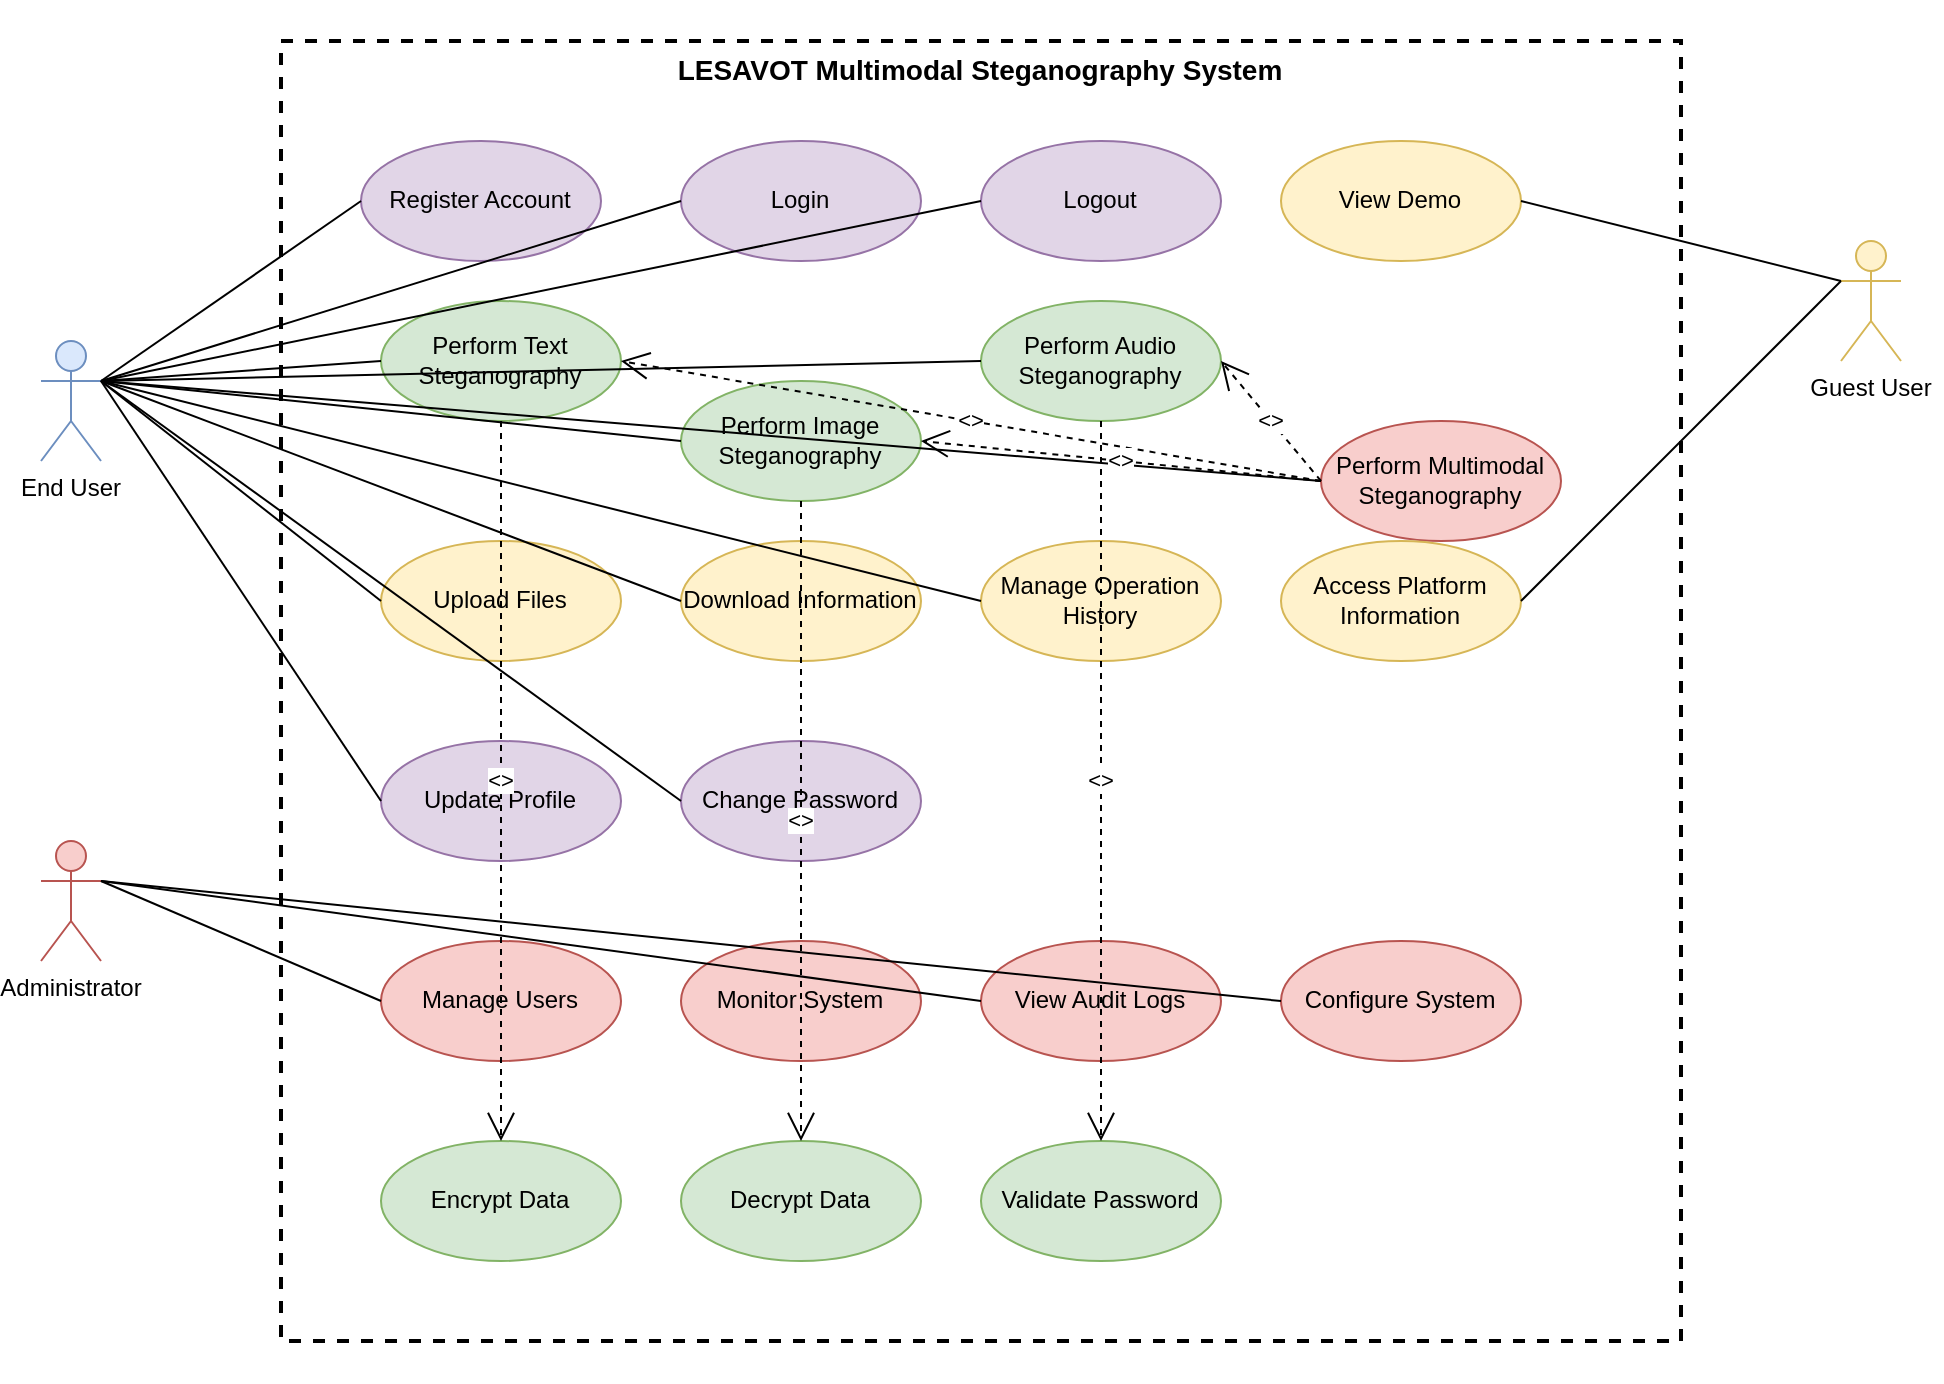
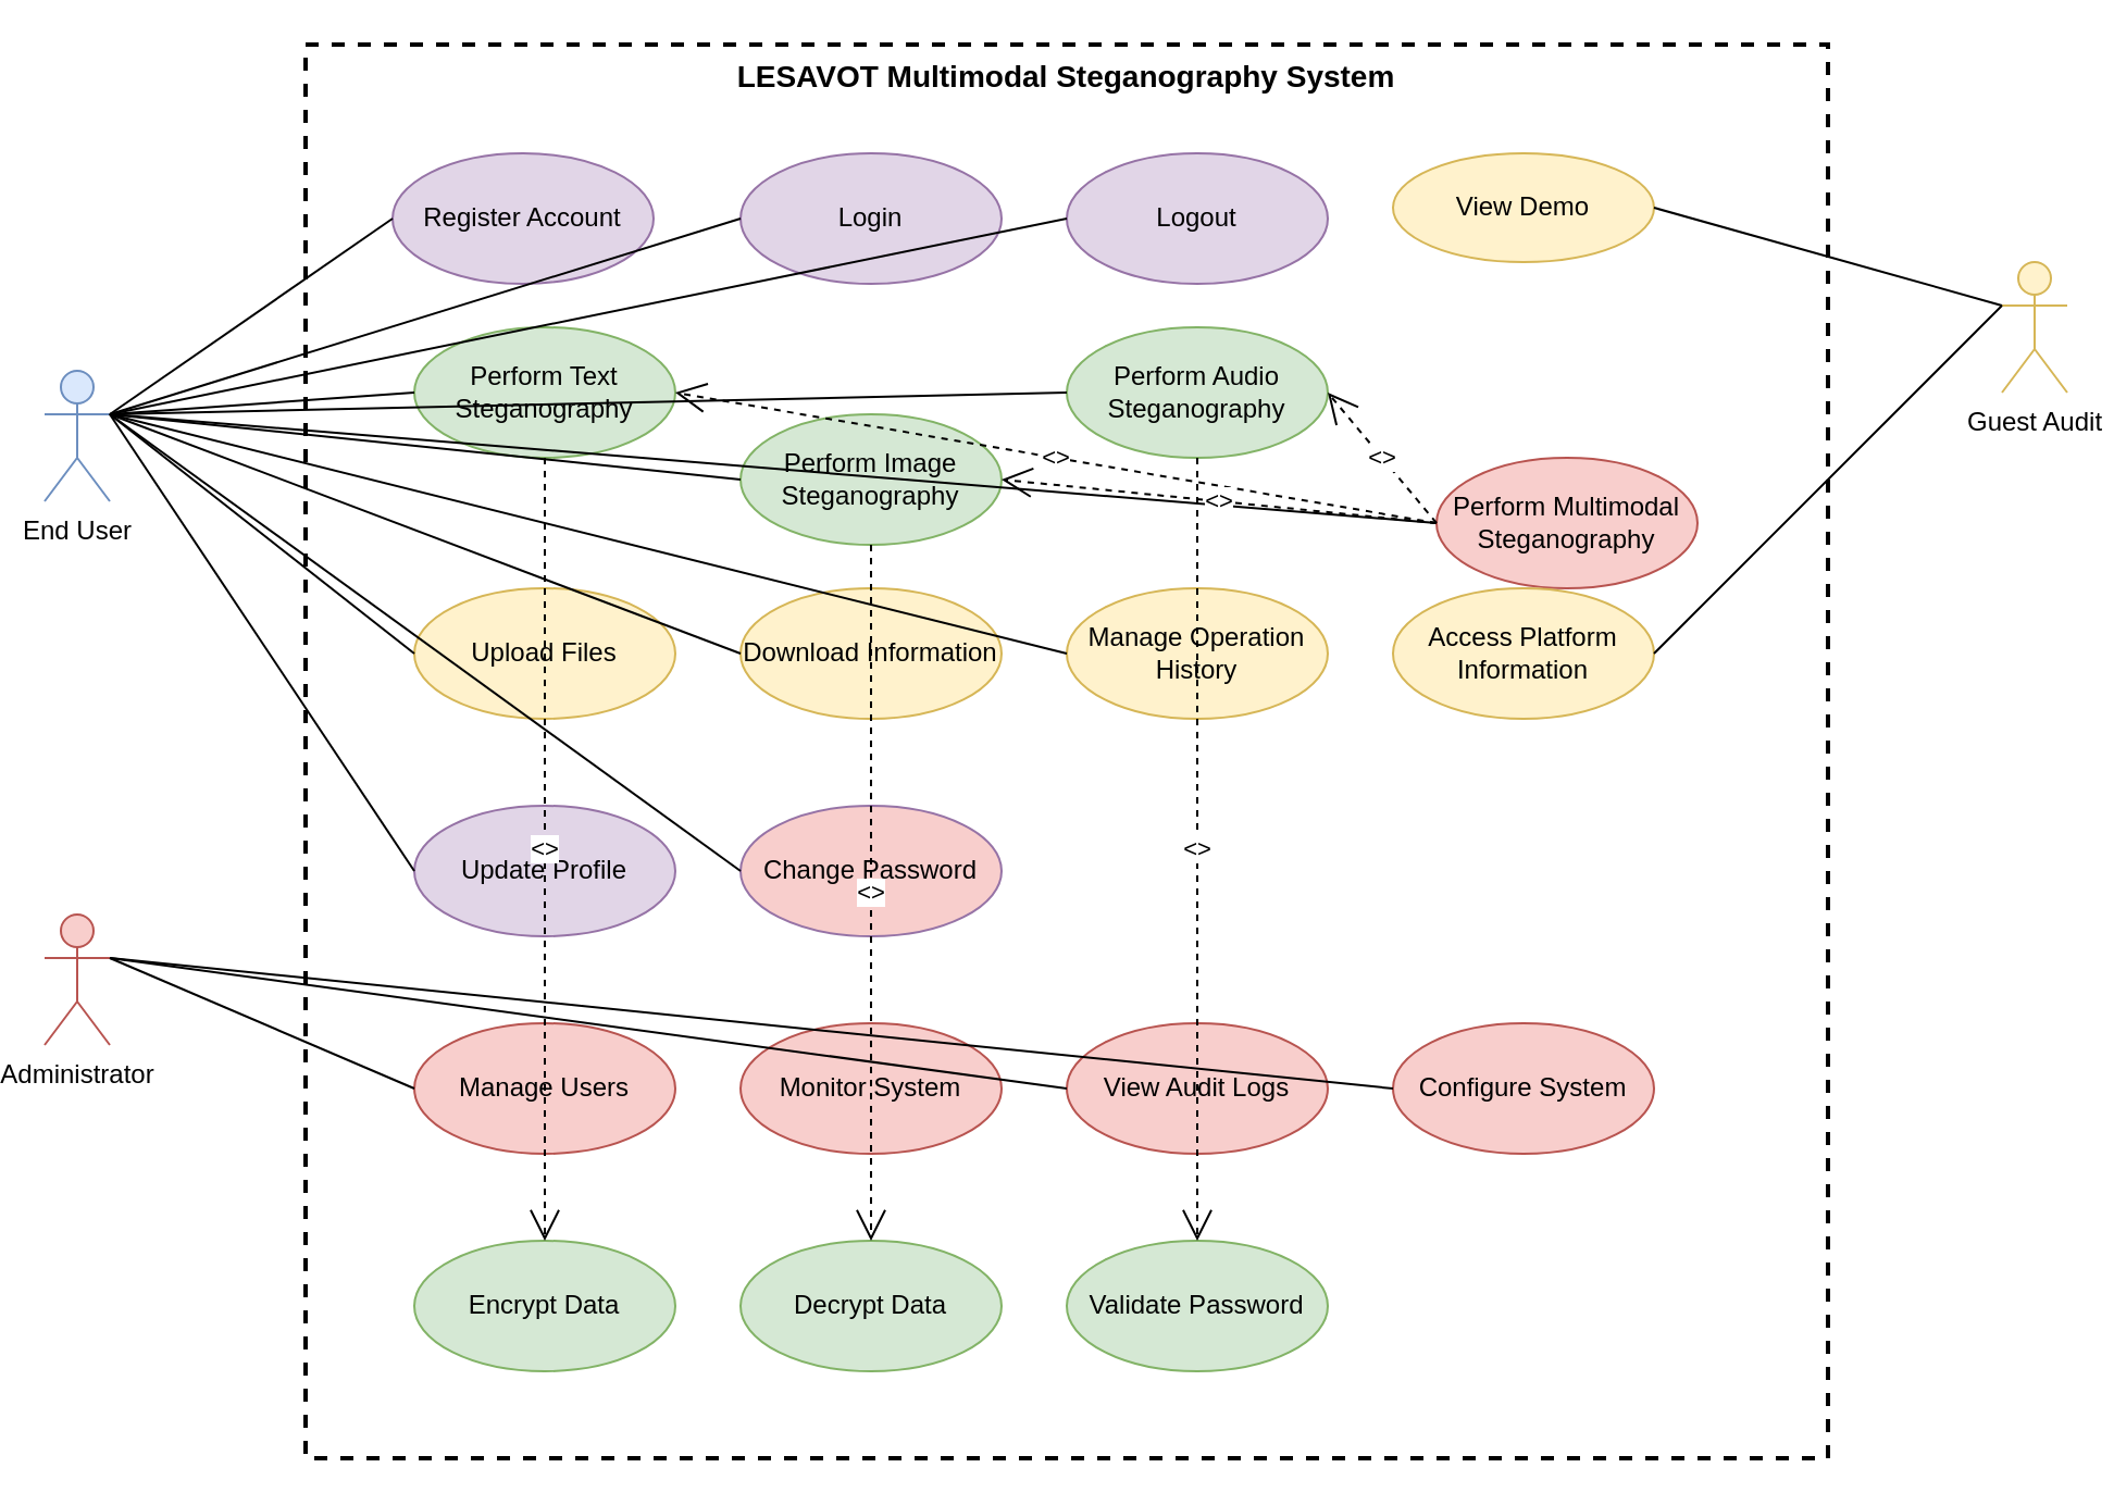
  <mxCell id="0" />
  <mxCell id="1" parent="0" />
  <mxCell id="2" value="LESAVOT Multimodal Steganography System" style="rounded=0;whiteSpace=wrap;html=1;fillColor=none;strokeColor=#000000;strokeWidth=2;dashed=1;verticalAlign=top;fontSize=14;fontStyle=1;" parent="1" vertex="1"><mxGeometry x="140" y="20" width="700" height="650" as="geometry" /></mxCell>
  <mxCell id="3" value="End User" style="shape=umlActor;verticalLabelPosition=bottom;verticalAlign=top;html=1;outlineConnect=0;fillColor=#dae8fc;strokeColor=#6c8ebf;" parent="1" vertex="1"><mxGeometry x="20" y="170" width="30" height="60" as="geometry" /></mxCell>
  <mxCell id="4" value="Administrator" style="shape=umlActor;verticalLabelPosition=bottom;verticalAlign=top;html=1;outlineConnect=0;fillColor=#f8cecc;strokeColor=#b85450;" parent="1" vertex="1"><mxGeometry x="20" y="420" width="30" height="60" as="geometry" /></mxCell>
- <mxCell id="5" value="Guest User" style="shape=umlActor;verticalLabelPosition=bottom;verticalAlign=top;html=1;outlineConnect=0;fillColor=#fff2cc;strokeColor=#d6b656;" parent="1" vertex="1"><mxGeometry x="920" y="120" width="30" height="60" as="geometry" /></mxCell>
+ <mxCell id="5" value="Guest Audit" style="shape=umlActor;verticalLabelPosition=bottom;verticalAlign=top;html=1;outlineConnect=0;fillColor=#fff2cc;strokeColor=#d6b656;" parent="1" vertex="1"><mxGeometry x="920" y="120" width="30" height="60" as="geometry" /></mxCell>
  <mxCell id="6" value="Register Account" style="ellipse;whiteSpace=wrap;html=1;fillColor=#e1d5e7;strokeColor=#9673a6;" parent="1" vertex="1"><mxGeometry x="180" y="70" width="120" height="60" as="geometry" /></mxCell>
  <mxCell id="7" value="Login" style="ellipse;whiteSpace=wrap;html=1;fillColor=#e1d5e7;strokeColor=#9673a6;" parent="1" vertex="1"><mxGeometry x="340" y="70" width="120" height="60" as="geometry" /></mxCell>
  <mxCell id="8" value="Logout" style="ellipse;whiteSpace=wrap;html=1;fillColor=#e1d5e7;strokeColor=#9673a6;" parent="1" vertex="1"><mxGeometry x="490" y="70" width="120" height="60" as="geometry" /></mxCell>
  <mxCell id="9" value="Perform Text&#10;Steganography" style="ellipse;whiteSpace=wrap;html=1;fillColor=#d5e8d4;strokeColor=#82b366;" parent="1" vertex="1"><mxGeometry x="190" y="150" width="120" height="60" as="geometry" /></mxCell>
  <mxCell id="10" value="Perform Image&#10;Steganography" style="ellipse;whiteSpace=wrap;html=1;fillColor=#d5e8d4;strokeColor=#82b366;" parent="1" vertex="1"><mxGeometry x="340" y="190" width="120" height="60" as="geometry" /></mxCell>
  <mxCell id="11" value="Perform Audio&#10;Steganography" style="ellipse;whiteSpace=wrap;html=1;fillColor=#d5e8d4;strokeColor=#82b366;" parent="1" vertex="1"><mxGeometry x="490" y="150" width="120" height="60" as="geometry" /></mxCell>
  <mxCell id="12" value="Perform Multimodal&#10;Steganography" style="ellipse;whiteSpace=wrap;html=1;fillColor=#f8cecc;strokeColor=#b85450;" parent="1" vertex="1"><mxGeometry x="660" y="210" width="120" height="60" as="geometry" /></mxCell>
  <mxCell id="13" value="Upload Files" style="ellipse;whiteSpace=wrap;html=1;fillColor=#fff2cc;strokeColor=#d6b656;" parent="1" vertex="1"><mxGeometry x="190" y="270" width="120" height="60" as="geometry" /></mxCell>
  <mxCell id="14" value="Download Information" style="ellipse;whiteSpace=wrap;html=1;fillColor=#fff2cc;strokeColor=#d6b656;" parent="1" vertex="1"><mxGeometry x="340" y="270" width="120" height="60" as="geometry" /></mxCell>
  <mxCell id="15" value="Manage Operation&#10;History" style="ellipse;whiteSpace=wrap;html=1;fillColor=#fff2cc;strokeColor=#d6b656;" parent="1" vertex="1"><mxGeometry x="490" y="270" width="120" height="60" as="geometry" /></mxCell>
  <mxCell id="16" value="Update Profile" style="ellipse;whiteSpace=wrap;html=1;fillColor=#e1d5e7;strokeColor=#9673a6;" parent="1" vertex="1"><mxGeometry x="190" y="370" width="120" height="60" as="geometry" /></mxCell>
- <mxCell id="17" value="Change Password" style="ellipse;whiteSpace=wrap;html=1;fillColor=#e1d5e7;strokeColor=#9673a6;" parent="1" vertex="1"><mxGeometry x="340" y="370" width="120" height="60" as="geometry" /></mxCell>
+ <mxCell id="17" value="Change Password" style="ellipse;whiteSpace=wrap;html=1;fillColor=#f8cecc;strokeColor=#9673a6;" parent="1" vertex="1"><mxGeometry x="340" y="370" width="120" height="60" as="geometry" /></mxCell>
  <mxCell id="18" value="Manage Users" style="ellipse;whiteSpace=wrap;html=1;fillColor=#f8cecc;strokeColor=#b85450;" parent="1" vertex="1"><mxGeometry x="190" y="470" width="120" height="60" as="geometry" /></mxCell>
  <mxCell id="19" value="Monitor System" style="ellipse;whiteSpace=wrap;html=1;fillColor=#f8cecc;strokeColor=#b85450;" parent="1" vertex="1"><mxGeometry x="340" y="470" width="120" height="60" as="geometry" /></mxCell>
  <mxCell id="20" value="View Audit Logs" style="ellipse;whiteSpace=wrap;html=1;fillColor=#f8cecc;strokeColor=#b85450;" parent="1" vertex="1"><mxGeometry x="490" y="470" width="120" height="60" as="geometry" /></mxCell>
  <mxCell id="21" value="Configure System" style="ellipse;whiteSpace=wrap;html=1;fillColor=#f8cecc;strokeColor=#b85450;" parent="1" vertex="1"><mxGeometry x="640" y="470" width="120" height="60" as="geometry" /></mxCell>
- <mxCell id="22" value="View Demo" style="ellipse;whiteSpace=wrap;html=1;fillColor=#fff2cc;strokeColor=#d6b656;" parent="1" vertex="1"><mxGeometry x="640" y="70" width="120" height="60" as="geometry" /></mxCell>
+ <mxCell id="22" value="View Demo" style="ellipse;whiteSpace=wrap;html=1;fillColor=#fff2cc;strokeColor=#d6b656;" parent="1" vertex="1"><mxGeometry x="640" y="70" width="120" height="50" as="geometry" /></mxCell>
  <mxCell id="23" value="Access Platform&#10;Information" style="ellipse;whiteSpace=wrap;html=1;fillColor=#fff2cc;strokeColor=#d6b656;" parent="1" vertex="1"><mxGeometry x="640" y="270" width="120" height="60" as="geometry" /></mxCell>
  <mxCell id="24" value="Encrypt Data" style="ellipse;whiteSpace=wrap;html=1;fillColor=#d5e8d4;strokeColor=#82b366;" parent="1" vertex="1"><mxGeometry x="190" y="570" width="120" height="60" as="geometry" /></mxCell>
  <mxCell id="25" value="Decrypt Data" style="ellipse;whiteSpace=wrap;html=1;fillColor=#d5e8d4;strokeColor=#82b366;" parent="1" vertex="1"><mxGeometry x="340" y="570" width="120" height="60" as="geometry" /></mxCell>
  <mxCell id="26" value="Validate Password" style="ellipse;whiteSpace=wrap;html=1;fillColor=#d5e8d4;strokeColor=#82b366;" parent="1" vertex="1"><mxGeometry x="490" y="570" width="120" height="60" as="geometry" /></mxCell>
  <mxCell id="27" value="" style="endArrow=none;html=1;rounded=0;exitX=1;exitY=0.333;exitDx=0;exitDy=0;exitPerimeter=0;entryX=0;entryY=0.5;entryDx=0;entryDy=0;" parent="1" source="3" target="6" edge="1"><mxGeometry width="50" height="50" relative="1" as="geometry"><mxPoint x="60" y="190" as="sourcePoint" /><mxPoint x="180" y="100" as="targetPoint" /></mxGeometry></mxCell>
  <mxCell id="28" value="" style="endArrow=none;html=1;rounded=0;exitX=1;exitY=0.333;exitDx=0;exitDy=0;exitPerimeter=0;entryX=0;entryY=0.5;entryDx=0;entryDy=0;" parent="1" source="3" target="7" edge="1"><mxGeometry width="50" height="50" relative="1" as="geometry"><mxPoint x="60" y="190" as="sourcePoint" /><mxPoint x="330" y="100" as="targetPoint" /></mxGeometry></mxCell>
  <mxCell id="29" value="" style="endArrow=none;html=1;rounded=0;exitX=1;exitY=0.333;exitDx=0;exitDy=0;exitPerimeter=0;entryX=0;entryY=0.5;entryDx=0;entryDy=0;" parent="1" source="3" target="8" edge="1"><mxGeometry width="50" height="50" relative="1" as="geometry"><mxPoint x="60" y="190" as="sourcePoint" /><mxPoint x="480" y="100" as="targetPoint" /></mxGeometry></mxCell>
  <mxCell id="30" value="" style="endArrow=none;html=1;rounded=0;exitX=1;exitY=0.333;exitDx=0;exitDy=0;exitPerimeter=0;entryX=0;entryY=0.5;entryDx=0;entryDy=0;" parent="1" source="3" target="9" edge="1"><mxGeometry width="50" height="50" relative="1" as="geometry"><mxPoint x="60" y="190" as="sourcePoint" /><mxPoint x="180" y="200" as="targetPoint" /></mxGeometry></mxCell>
  <mxCell id="31" value="" style="endArrow=none;html=1;rounded=0;exitX=1;exitY=0.333;exitDx=0;exitDy=0;exitPerimeter=0;entryX=0;entryY=0.5;entryDx=0;entryDy=0;" parent="1" source="3" target="10" edge="1"><mxGeometry width="50" height="50" relative="1" as="geometry"><mxPoint x="60" y="190" as="sourcePoint" /><mxPoint x="330" y="200" as="targetPoint" /></mxGeometry></mxCell>
  <mxCell id="32" value="" style="endArrow=none;html=1;rounded=0;exitX=1;exitY=0.333;exitDx=0;exitDy=0;exitPerimeter=0;entryX=0;entryY=0.5;entryDx=0;entryDy=0;" parent="1" source="3" target="11" edge="1"><mxGeometry width="50" height="50" relative="1" as="geometry"><mxPoint x="60" y="190" as="sourcePoint" /><mxPoint x="480" y="200" as="targetPoint" /></mxGeometry></mxCell>
  <mxCell id="33" value="" style="endArrow=none;html=1;rounded=0;exitX=1;exitY=0.333;exitDx=0;exitDy=0;exitPerimeter=0;entryX=0;entryY=0.5;entryDx=0;entryDy=0;" parent="1" source="3" target="12" edge="1"><mxGeometry width="50" height="50" relative="1" as="geometry"><mxPoint x="60" y="190" as="sourcePoint" /><mxPoint x="630" y="200" as="targetPoint" /></mxGeometry></mxCell>
  <mxCell id="34" value="" style="endArrow=none;html=1;rounded=0;exitX=1;exitY=0.333;exitDx=0;exitDy=0;exitPerimeter=0;entryX=0;entryY=0.5;entryDx=0;entryDy=0;" parent="1" source="3" target="13" edge="1"><mxGeometry width="50" height="50" relative="1" as="geometry"><mxPoint x="60" y="190" as="sourcePoint" /><mxPoint x="180" y="300" as="targetPoint" /></mxGeometry></mxCell>
  <mxCell id="35" value="" style="endArrow=none;html=1;rounded=0;exitX=1;exitY=0.333;exitDx=0;exitDy=0;exitPerimeter=0;entryX=0;entryY=0.5;entryDx=0;entryDy=0;" parent="1" source="3" target="14" edge="1"><mxGeometry width="50" height="50" relative="1" as="geometry"><mxPoint x="60" y="190" as="sourcePoint" /><mxPoint x="330" y="300" as="targetPoint" /></mxGeometry></mxCell>
  <mxCell id="36" value="" style="endArrow=none;html=1;rounded=0;exitX=1;exitY=0.333;exitDx=0;exitDy=0;exitPerimeter=0;entryX=0;entryY=0.5;entryDx=0;entryDy=0;" parent="1" source="3" target="15" edge="1"><mxGeometry width="50" height="50" relative="1" as="geometry"><mxPoint x="60" y="190" as="sourcePoint" /><mxPoint x="480" y="300" as="targetPoint" /></mxGeometry></mxCell>
  <mxCell id="37" value="" style="endArrow=none;html=1;rounded=0;exitX=1;exitY=0.333;exitDx=0;exitDy=0;exitPerimeter=0;entryX=0;entryY=0.5;entryDx=0;entryDy=0;" parent="1" source="3" target="16" edge="1"><mxGeometry width="50" height="50" relative="1" as="geometry"><mxPoint x="60" y="190" as="sourcePoint" /><mxPoint x="180" y="400" as="targetPoint" /></mxGeometry></mxCell>
  <mxCell id="38" value="" style="endArrow=none;html=1;rounded=0;exitX=1;exitY=0.333;exitDx=0;exitDy=0;exitPerimeter=0;entryX=0;entryY=0.5;entryDx=0;entryDy=0;" parent="1" source="3" target="17" edge="1"><mxGeometry width="50" height="50" relative="1" as="geometry"><mxPoint x="60" y="190" as="sourcePoint" /><mxPoint x="330" y="400" as="targetPoint" /></mxGeometry></mxCell>
  <mxCell id="39" value="" style="endArrow=none;html=1;rounded=0;exitX=1;exitY=0.333;exitDx=0;exitDy=0;exitPerimeter=0;entryX=0;entryY=0.5;entryDx=0;entryDy=0;" parent="1" source="4" target="18" edge="1"><mxGeometry width="50" height="50" relative="1" as="geometry"><mxPoint x="60" y="440" as="sourcePoint" /><mxPoint x="180" y="500" as="targetPoint" /></mxGeometry></mxCell>
  <mxCell id="40" value="" style="endArrow=none;html=1;rounded=0;exitX=1;exitY=0.333;exitDx=0;exitDy=0;exitPerimeter=0;entryX=0;entryY=0.5;entryDx=0;entryDy=0;" parent="1" source="4" target="20" edge="1"><mxGeometry width="50" height="50" relative="1" as="geometry"><mxPoint x="60" y="440" as="sourcePoint" /><mxPoint x="480" y="500" as="targetPoint" /></mxGeometry></mxCell>
  <mxCell id="41" value="" style="endArrow=none;html=1;rounded=0;exitX=1;exitY=0.333;exitDx=0;exitDy=0;exitPerimeter=0;entryX=0;entryY=0.5;entryDx=0;entryDy=0;" parent="1" source="4" target="21" edge="1"><mxGeometry width="50" height="50" relative="1" as="geometry"><mxPoint x="60" y="440" as="sourcePoint" /><mxPoint x="630" y="500" as="targetPoint" /></mxGeometry></mxCell>
  <mxCell id="42" value="" style="endArrow=none;html=1;rounded=0;exitX=0;exitY=0.333;exitDx=0;exitDy=0;exitPerimeter=0;entryX=1;entryY=0.5;entryDx=0;entryDy=0;" parent="1" source="5" target="22" edge="1"><mxGeometry width="50" height="50" relative="1" as="geometry"><mxPoint x="910" y="140" as="sourcePoint" /><mxPoint x="770" y="100" as="targetPoint" /></mxGeometry></mxCell>
  <mxCell id="43" value="" style="endArrow=none;html=1;rounded=0;exitX=0;exitY=0.333;exitDx=0;exitDy=0;exitPerimeter=0;entryX=1;entryY=0.5;entryDx=0;entryDy=0;" parent="1" source="5" target="23" edge="1"><mxGeometry width="50" height="50" relative="1" as="geometry"><mxPoint x="910" y="140" as="sourcePoint" /><mxPoint x="770" y="300" as="targetPoint" /></mxGeometry></mxCell>
  <mxCell id="44" value="&lt;&lt;include&gt;&gt;" style="endArrow=open;endSize=12;dashed=1;html=1;rounded=0;exitX=0.5;exitY=1;exitDx=0;exitDy=0;entryX=0.5;entryY=0;entryDx=0;entryDy=0;" parent="1" source="9" target="24" edge="1"><mxGeometry width="160" relative="1" as="geometry"><mxPoint x="250" y="240" as="sourcePoint" /><mxPoint x="250" y="560" as="targetPoint" /><Array as="points"><mxPoint x="250" y="470" /></Array></mxGeometry></mxCell>
  <mxCell id="45" value="&lt;&lt;include&gt;&gt;" style="endArrow=open;endSize=12;dashed=1;html=1;rounded=0;exitX=0.5;exitY=1;exitDx=0;exitDy=0;entryX=0.5;entryY=0;entryDx=0;entryDy=0;" parent="1" source="10" target="25" edge="1"><mxGeometry width="160" relative="1" as="geometry"><mxPoint x="400" y="240" as="sourcePoint" /><mxPoint x="400" y="560" as="targetPoint" /><Array as="points"><mxPoint x="400" y="470" /></Array></mxGeometry></mxCell>
  <mxCell id="46" value="&lt;&lt;include&gt;&gt;" style="endArrow=open;endSize=12;dashed=1;html=1;rounded=0;exitX=0.5;exitY=1;exitDx=0;exitDy=0;entryX=0.5;entryY=0;entryDx=0;entryDy=0;" parent="1" source="11" target="26" edge="1"><mxGeometry width="160" relative="1" as="geometry"><mxPoint x="550" y="240" as="sourcePoint" /><mxPoint x="550" y="560" as="targetPoint" /><Array as="points"><mxPoint x="550" y="470" /></Array></mxGeometry></mxCell>
  <mxCell id="47" value="&lt;&lt;extend&gt;&gt;" style="endArrow=open;endSize=12;dashed=1;html=1;rounded=0;exitX=0;exitY=0.5;exitDx=0;exitDy=0;entryX=1;entryY=0.5;entryDx=0;entryDy=0;" parent="1" source="12" target="9" edge="1"><mxGeometry width="160" relative="1" as="geometry"><mxPoint x="630" y="200" as="sourcePoint" /><mxPoint x="320" y="200" as="targetPoint" /></mxGeometry></mxCell>
  <mxCell id="48" value="&lt;&lt;extend&gt;&gt;" style="endArrow=open;endSize=12;dashed=1;html=1;rounded=0;exitX=0;exitY=0.5;exitDx=0;exitDy=0;entryX=1;entryY=0.5;entryDx=0;entryDy=0;" parent="1" source="12" target="10" edge="1"><mxGeometry width="160" relative="1" as="geometry"><mxPoint x="630" y="200" as="sourcePoint" /><mxPoint x="470" y="200" as="targetPoint" /></mxGeometry></mxCell>
  <mxCell id="49" value="&lt;&lt;extend&gt;&gt;" style="endArrow=open;endSize=12;dashed=1;html=1;rounded=0;exitX=0;exitY=0.5;exitDx=0;exitDy=0;entryX=1;entryY=0.5;entryDx=0;entryDy=0;" parent="1" source="12" target="11" edge="1"><mxGeometry width="160" relative="1" as="geometry"><mxPoint x="630" y="200" as="sourcePoint" /><mxPoint x="620" y="200" as="targetPoint" /></mxGeometry></mxCell>
